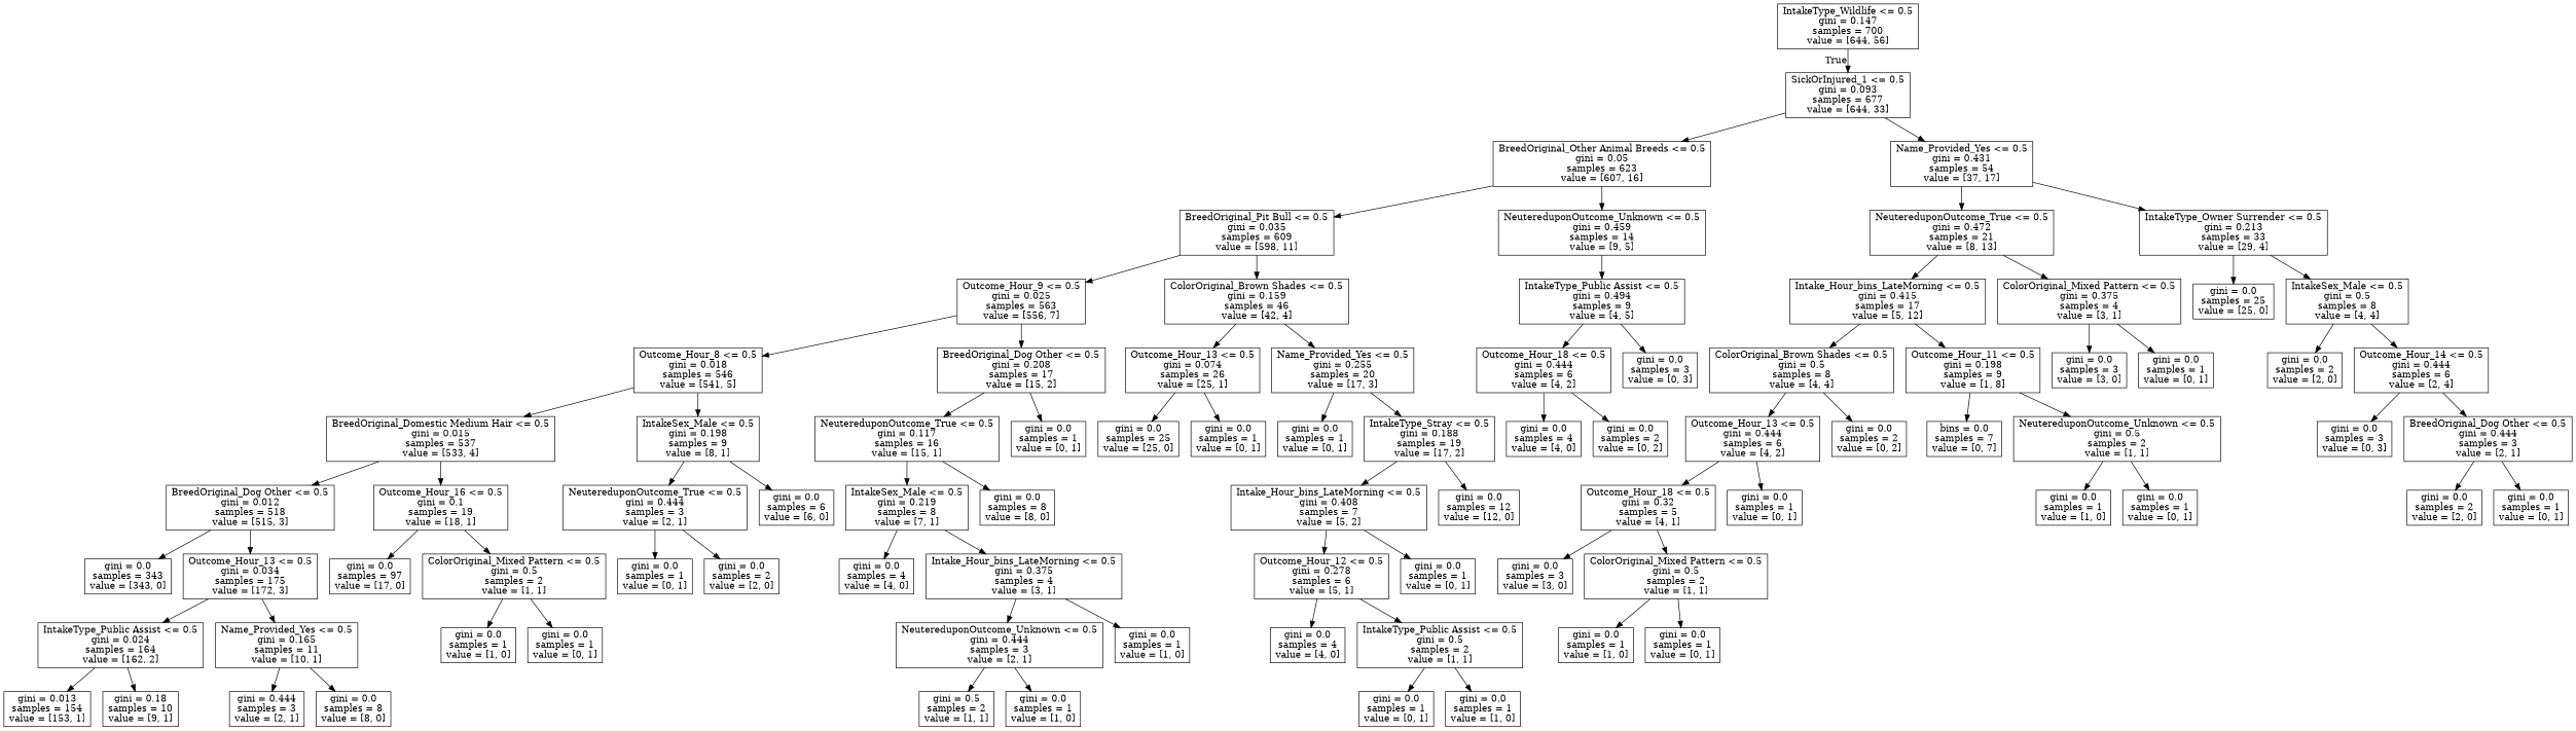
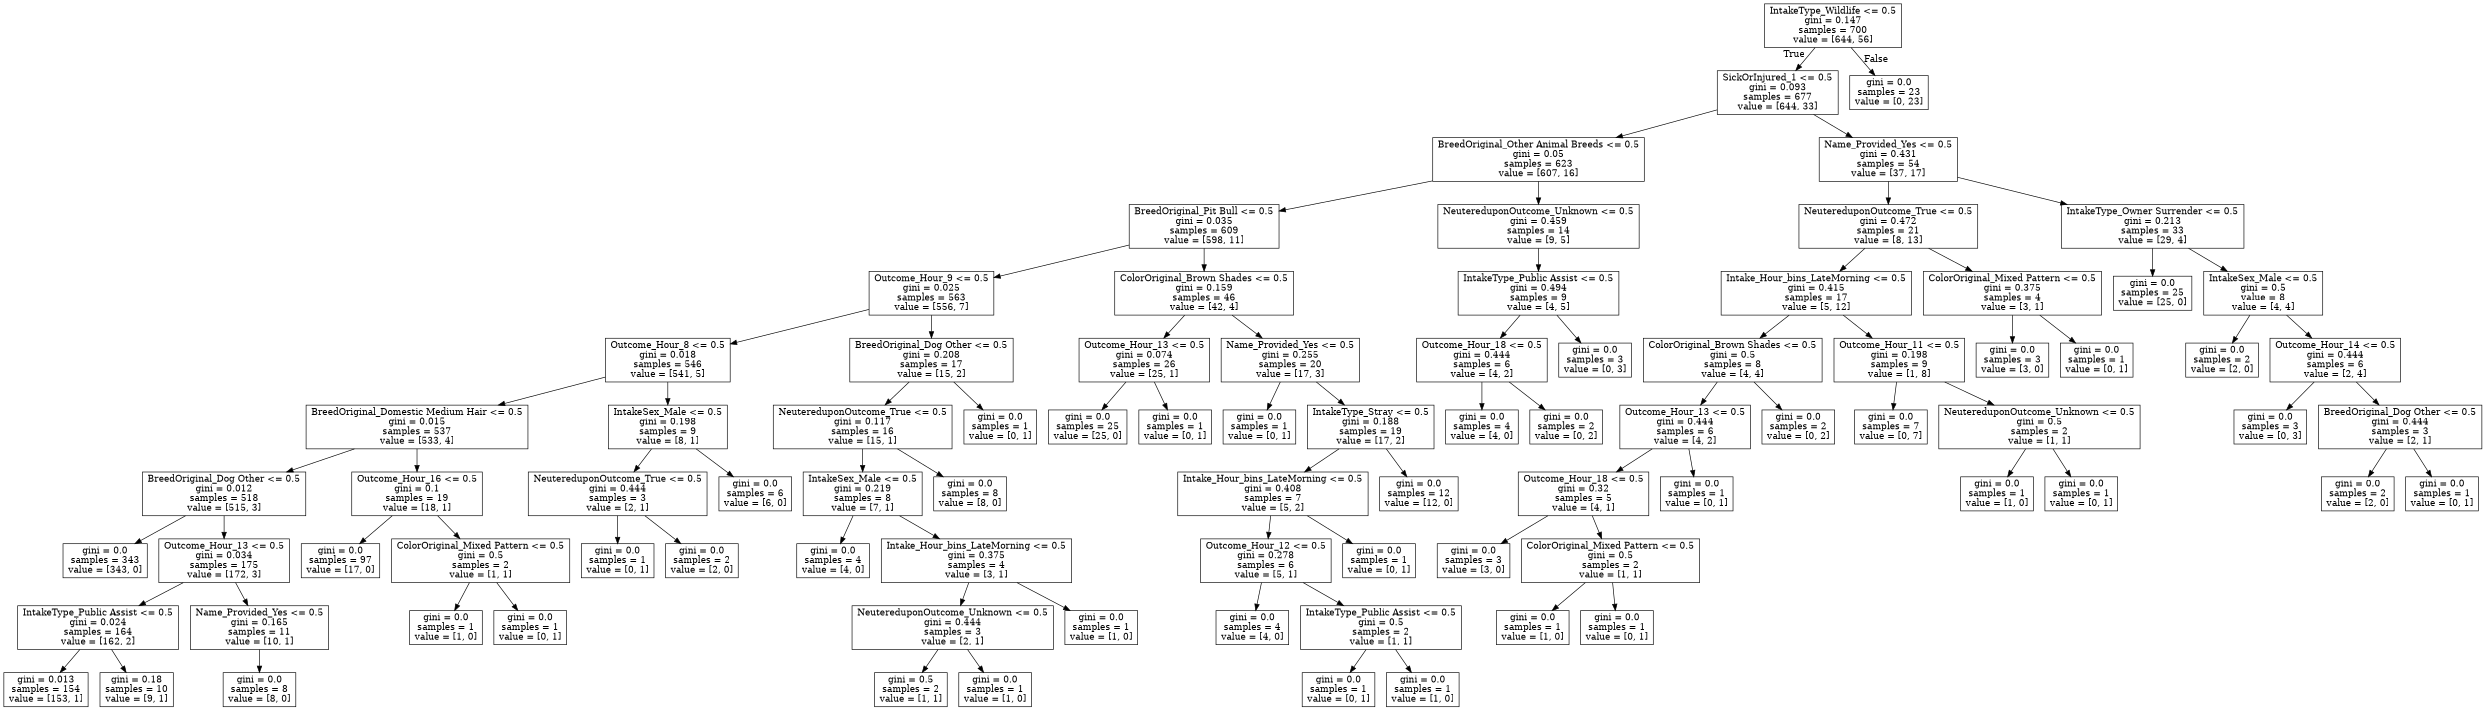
  digraph {
    node [shape=box]
    n1 [label="IntakeType_Wildlife <= 0.5\ngini = 0.147\nsamples = 700\nvalue = [644, 56]"]
    n2 [label="SickOrInjured_1 <= 0.5\ngini = 0.093\nsamples = 677\nvalue = [644, 33]"]
+   n3 [label="gini = 0.0\nsamples = 23\nvalue = [0, 23]"]
    n4 [label="BreedOriginal_Other Animal Breeds <= 0.5\ngini = 0.05\nsamples = 623\nvalue = [607, 16]"]
    n5 [label="Name_Provided_Yes <= 0.5\ngini = 0.431\nsamples = 54\nvalue = [37, 17]"]
    n6 [label="BreedOriginal_Pit Bull <= 0.5\ngini = 0.035\nsamples = 609\nvalue = [598, 11]"]
    n7 [label="NeutereduponOutcome_Unknown <= 0.5\ngini = 0.459\nsamples = 14\nvalue = [9, 5]"]
    n8 [label="NeutereduponOutcome_True <= 0.5\ngini = 0.472\nsamples = 21\nvalue = [8, 13]"]
    n9 [label="IntakeType_Owner Surrender <= 0.5\ngini = 0.213\nsamples = 33\nvalue = [29, 4]"]
    n10 [label="Outcome_Hour_9 <= 0.5\ngini = 0.025\nsamples = 563\nvalue = [556, 7]"]
    n11 [label="ColorOriginal_Brown Shades <= 0.5\ngini = 0.159\nsamples = 46\nvalue = [42, 4]"]
    n12 [label="IntakeType_Public Assist <= 0.5\ngini = 0.494\nsamples = 9\nvalue = [4, 5]"]
    n13 [label="Outcome_Hour_8 <= 0.5\ngini = 0.018\nsamples = 546\nvalue = [541, 5]"]
    n14 [label="BreedOriginal_Dog Other <= 0.5\ngini = 0.208\nsamples = 17\nvalue = [15, 2]"]
    n15 [label="Outcome_Hour_13 <= 0.5\ngini = 0.074\nsamples = 26\nvalue = [25, 1]"]
    n16 [label="Name_Provided_Yes <= 0.5\ngini = 0.255\nsamples = 20\nvalue = [17, 3]"]
    n17 [label="BreedOriginal_Domestic Medium Hair <= 0.5\ngini = 0.015\nsamples = 537\nvalue = [533, 4]"]
    n18 [label="IntakeSex_Male <= 0.5\ngini = 0.198\nsamples = 9\nvalue = [8, 1]"]
    n19 [label="NeutereduponOutcome_True <= 0.5\ngini = 0.117\nsamples = 16\nvalue = [15, 1]"]
    n20 [label="gini = 0.0\nsamples = 1\nvalue = [0, 1]"]
    n21 [label="BreedOriginal_Dog Other <= 0.5\ngini = 0.012\nsamples = 518\nvalue = [515, 3]"]
    n22 [label="Outcome_Hour_16 <= 0.5\ngini = 0.1\nsamples = 19\nvalue = [18, 1]"]
    n23 [label="NeutereduponOutcome_True <= 0.5\ngini = 0.444\nsamples = 3\nvalue = [2, 1]"]
    n24 [label="gini = 0.0\nsamples = 6\nvalue = [6, 0]"]
    n25 [label="gini = 0.0\nsamples = 343\nvalue = [343, 0]"]
    n26 [label="Outcome_Hour_13 <= 0.5\ngini = 0.034\nsamples = 175\nvalue = [172, 3]"]
    n27 [label="gini = 0.0\nsamples = 97\nvalue = [17, 0]"]
    n28 [label="ColorOriginal_Mixed Pattern <= 0.5\ngini = 0.5\nsamples = 2\nvalue = [1, 1]"]
    n29 [label="IntakeType_Public Assist <= 0.5\ngini = 0.024\nsamples = 164\nvalue = [162, 2]"]
    n30 [label="Name_Provided_Yes <= 0.5\ngini = 0.165\nsamples = 11\nvalue = [10, 1]"]
    n31 [label="gini = 0.013\nsamples = 154\nvalue = [153, 1]"]
    n32 [label="gini = 0.18\nsamples = 10\nvalue = [9, 1]"]
-   n33 [label="gini = 0.444\nsamples = 3\nvalue = [2, 1]"]
    n34 [label="gini = 0.0\nsamples = 8\nvalue = [8, 0]"]
    n35 [label="gini = 0.0\nsamples = 1\nvalue = [1, 0]"]
    n36 [label="gini = 0.0\nsamples = 1\nvalue = [0, 1]"]
    n37 [label="gini = 0.0\nsamples = 1\nvalue = [0, 1]"]
    n38 [label="gini = 0.0\nsamples = 2\nvalue = [2, 0]"]
    n39 [label="IntakeSex_Male <= 0.5\ngini = 0.219\nsamples = 8\nvalue = [7, 1]"]
    n40 [label="gini = 0.0\nsamples = 8\nvalue = [8, 0]"]
    n41 [label="gini = 0.0\nsamples = 4\nvalue = [4, 0]"]
    n42 [label="Intake_Hour_bins_LateMorning <= 0.5\ngini = 0.375\nsamples = 4\nvalue = [3, 1]"]
    n43 [label="NeutereduponOutcome_Unknown <= 0.5\ngini = 0.444\nsamples = 3\nvalue = [2, 1]"]
    n44 [label="gini = 0.0\nsamples = 1\nvalue = [1, 0]"]
    n45 [label="gini = 0.5\nsamples = 2\nvalue = [1, 1]"]
    n46 [label="gini = 0.0\nsamples = 1\nvalue = [1, 0]"]
    n47 [label="gini = 0.0\nsamples = 25\nvalue = [25, 0]"]
    n48 [label="gini = 0.0\nsamples = 1\nvalue = [0, 1]"]
    n49 [label="gini = 0.0\nsamples = 1\nvalue = [0, 1]"]
    n50 [label="IntakeType_Stray <= 0.5\ngini = 0.188\nsamples = 19\nvalue = [17, 2]"]
    n51 [label="Intake_Hour_bins_LateMorning <= 0.5\ngini = 0.408\nsamples = 7\nvalue = [5, 2]"]
    n52 [label="gini = 0.0\nsamples = 12\nvalue = [12, 0]"]
    n53 [label="Outcome_Hour_12 <= 0.5\ngini = 0.278\nsamples = 6\nvalue = [5, 1]"]
    n54 [label="gini = 0.0\nsamples = 1\nvalue = [0, 1]"]
    n55 [label="gini = 0.0\nsamples = 4\nvalue = [4, 0]"]
    n56 [label="IntakeType_Public Assist <= 0.5\ngini = 0.5\nsamples = 2\nvalue = [1, 1]"]
    n57 [label="gini = 0.0\nsamples = 1\nvalue = [0, 1]"]
    n58 [label="gini = 0.0\nsamples = 1\nvalue = [1, 0]"]
    n59 [label="Outcome_Hour_18 <= 0.5\ngini = 0.444\nsamples = 6\nvalue = [4, 2]"]
    n60 [label="gini = 0.0\nsamples = 3\nvalue = [0, 3]"]
    n61 [label="gini = 0.0\nsamples = 4\nvalue = [4, 0]"]
    n62 [label="gini = 0.0\nsamples = 2\nvalue = [0, 2]"]
    n63 [label="Intake_Hour_bins_LateMorning <= 0.5\ngini = 0.415\nsamples = 17\nvalue = [5, 12]"]
    n64 [label="ColorOriginal_Mixed Pattern <= 0.5\ngini = 0.375\nsamples = 4\nvalue = [3, 1]"]
    n65 [label="gini = 0.0\nsamples = 25\nvalue = [25, 0]"]
-   n66 [label="IntakeSex_Male <= 0.5\ngini = 0.5\nsamples = 8\nvalue = [4, 4]"]
+   n66 [label="IntakeSex_Male <= 0.5\ngini = 0.5\nvalue = 8\nvalue = [4, 4]"]
    n67 [label="ColorOriginal_Brown Shades <= 0.5\ngini = 0.5\nsamples = 8\nvalue = [4, 4]"]
    n68 [label="Outcome_Hour_11 <= 0.5\ngini = 0.198\nsamples = 9\nvalue = [1, 8]"]
    n69 [label="gini = 0.0\nsamples = 3\nvalue = [3, 0]"]
    n70 [label="gini = 0.0\nsamples = 1\nvalue = [0, 1]"]
    n71 [label="Outcome_Hour_13 <= 0.5\ngini = 0.444\nsamples = 6\nvalue = [4, 2]"]
    n72 [label="gini = 0.0\nsamples = 2\nvalue = [0, 2]"]
-   n73 [label="bins = 0.0\nsamples = 7\nvalue = [0, 7]"]
+   n73 [label="gini = 0.0\nsamples = 7\nvalue = [0, 7]"]
    n74 [label="NeutereduponOutcome_Unknown <= 0.5\ngini = 0.5\nsamples = 2\nvalue = [1, 1]"]
    n75 [label="Outcome_Hour_18 <= 0.5\ngini = 0.32\nsamples = 5\nvalue = [4, 1]"]
    n76 [label="gini = 0.0\nsamples = 1\nvalue = [0, 1]"]
    n77 [label="gini = 0.0\nsamples = 3\nvalue = [3, 0]"]
    n78 [label="ColorOriginal_Mixed Pattern <= 0.5\ngini = 0.5\nsamples = 2\nvalue = [1, 1]"]
    n79 [label="gini = 0.0\nsamples = 1\nvalue = [1, 0]"]
    n80 [label="gini = 0.0\nsamples = 1\nvalue = [0, 1]"]
    n81 [label="gini = 0.0\nsamples = 1\nvalue = [1, 0]"]
    n82 [label="gini = 0.0\nsamples = 1\nvalue = [0, 1]"]
    n83 [label="gini = 0.0\nsamples = 2\nvalue = [2, 0]"]
    n84 [label="Outcome_Hour_14 <= 0.5\ngini = 0.444\nsamples = 6\nvalue = [2, 4]"]
    n85 [label="gini = 0.0\nsamples = 3\nvalue = [0, 3]"]
    n86 [label="BreedOriginal_Dog Other <= 0.5\ngini = 0.444\nsamples = 3\nvalue = [2, 1]"]
    n87 [label="gini = 0.0\nsamples = 2\nvalue = [2, 0]"]
    n88 [label="gini = 0.0\nsamples = 1\nvalue = [0, 1]"]
    n1 -> n2 [headlabel=True labelangle=45 labeldistance=2.5]
+   n1 -> n3 [headlabel=False labelangle=-45 labeldistance=2.5]
    n2 -> n4
    n2 -> n5
    n4 -> n6
    n4 -> n7
    n5 -> n8
    n5 -> n9
    n6 -> n10
    n6 -> n11
    n7 -> n12
    n8 -> n63
    n8 -> n64
    n9 -> n65
    n9 -> n66
    n10 -> n13
    n10 -> n14
    n11 -> n15
    n11 -> n16
    n12 -> n59
    n12 -> n60
    n13 -> n17
    n13 -> n18
    n14 -> n19
    n14 -> n20
    n15 -> n47
    n15 -> n48
    n16 -> n49
    n16 -> n50
    n17 -> n21
    n17 -> n22
    n18 -> n23
    n18 -> n24
    n19 -> n39
    n19 -> n40
    n21 -> n25
    n21 -> n26
    n22 -> n27
    n22 -> n28
    n23 -> n37
    n23 -> n38
    n26 -> n29
    n26 -> n30
    n28 -> n35
    n28 -> n36
    n29 -> n31
    n29 -> n32
-   n30 -> n33
    n30 -> n34
    n39 -> n41
    n39 -> n42
    n42 -> n43
    n42 -> n44
    n43 -> n45
    n43 -> n46
    n50 -> n51
    n50 -> n52
    n51 -> n53
    n51 -> n54
    n53 -> n55
    n53 -> n56
    n56 -> n57
    n56 -> n58
    n59 -> n61
    n59 -> n62
    n63 -> n67
    n63 -> n68
    n64 -> n69
    n64 -> n70
    n66 -> n83
    n66 -> n84
    n67 -> n71
    n67 -> n72
    n68 -> n73
    n68 -> n74
    n71 -> n75
    n71 -> n76
    n74 -> n81
    n74 -> n82
    n75 -> n77
    n75 -> n78
    n78 -> n79
    n78 -> n80
    n84 -> n85
    n84 -> n86
    n86 -> n87
    n86 -> n88
  }
